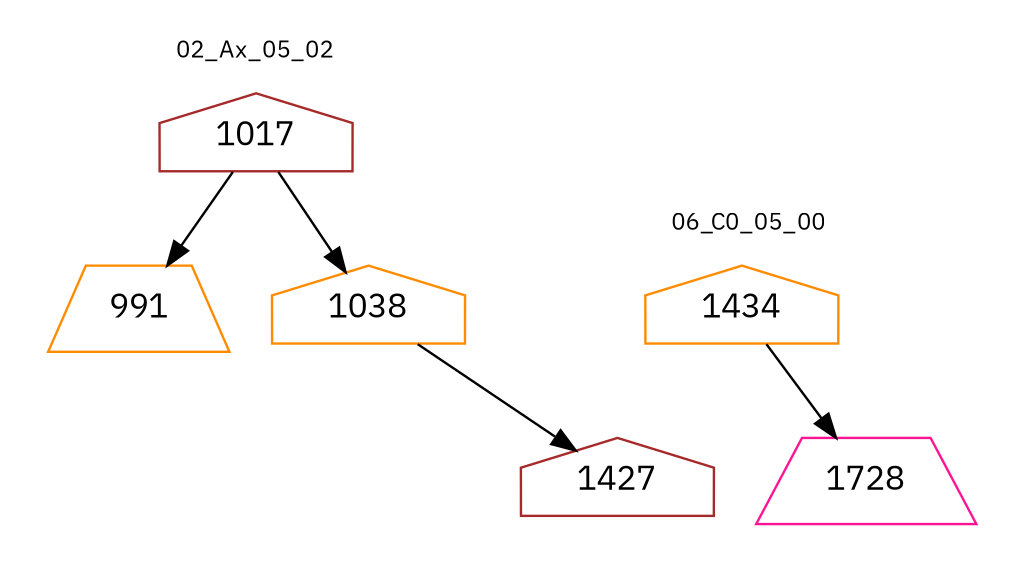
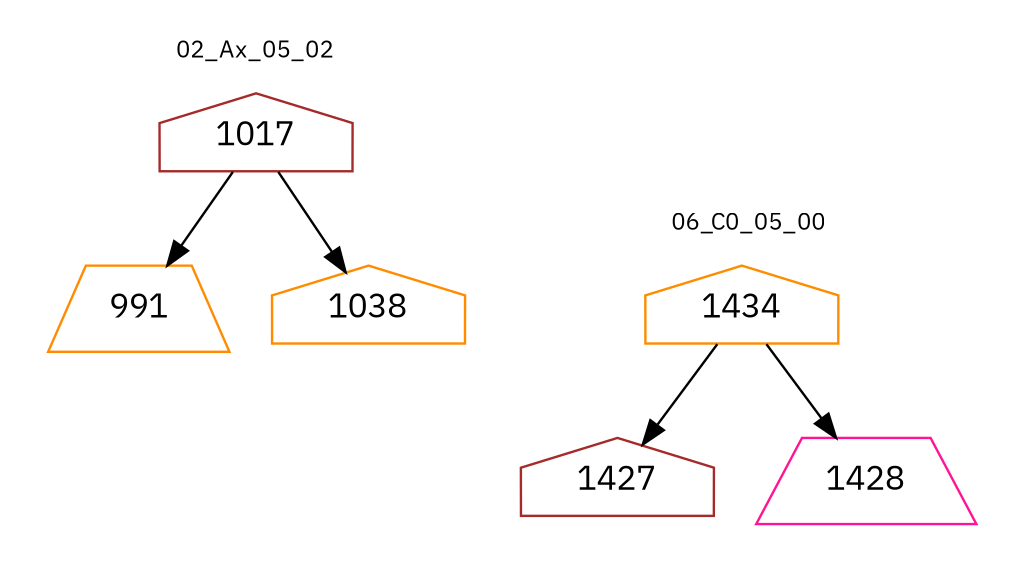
  digraph {
    fontname="IBM Plex Sans"
    node [color=darkorange fontname="IBM Plex Sans" shape=house]
    edge [color=black fontname="IBM Plex Sans"]
    n1 [color=brown label=1017]
    n2 [label=991 shape=trapezium]
    n3 [label=1038]
    n4 [label=1434]
    n5 [color=brown label=1427]
-   n6 [color=deeppink label=1728 shape=trapezium]
+   n6 [color=deeppink label=1428 shape=trapezium]
    subgraph cluster_1 {
      color=white
      fontsize=10
      label="02_Ax_05_02"
      n1
      n2
      n3
    }
    subgraph cluster_2 {
      color=white
      fontsize=10
      label="06_C0_05_00"
      n4
      n5
      n6
    }
    n1 -> n2
    n1 -> n3
-   n3 -> n5
+   n4 -> n5
    n4 -> n6
  }
